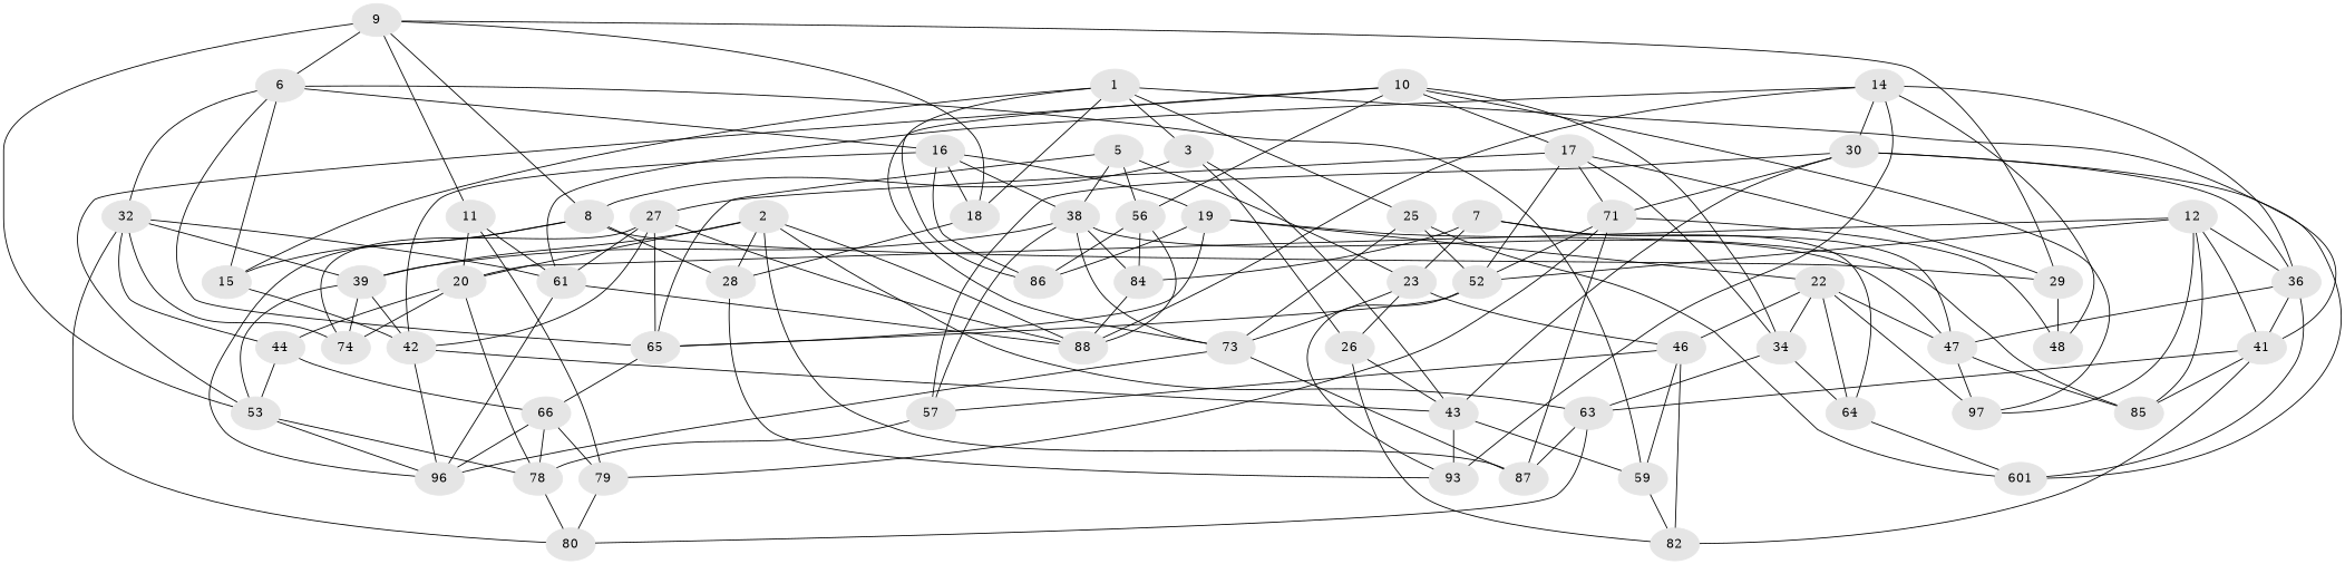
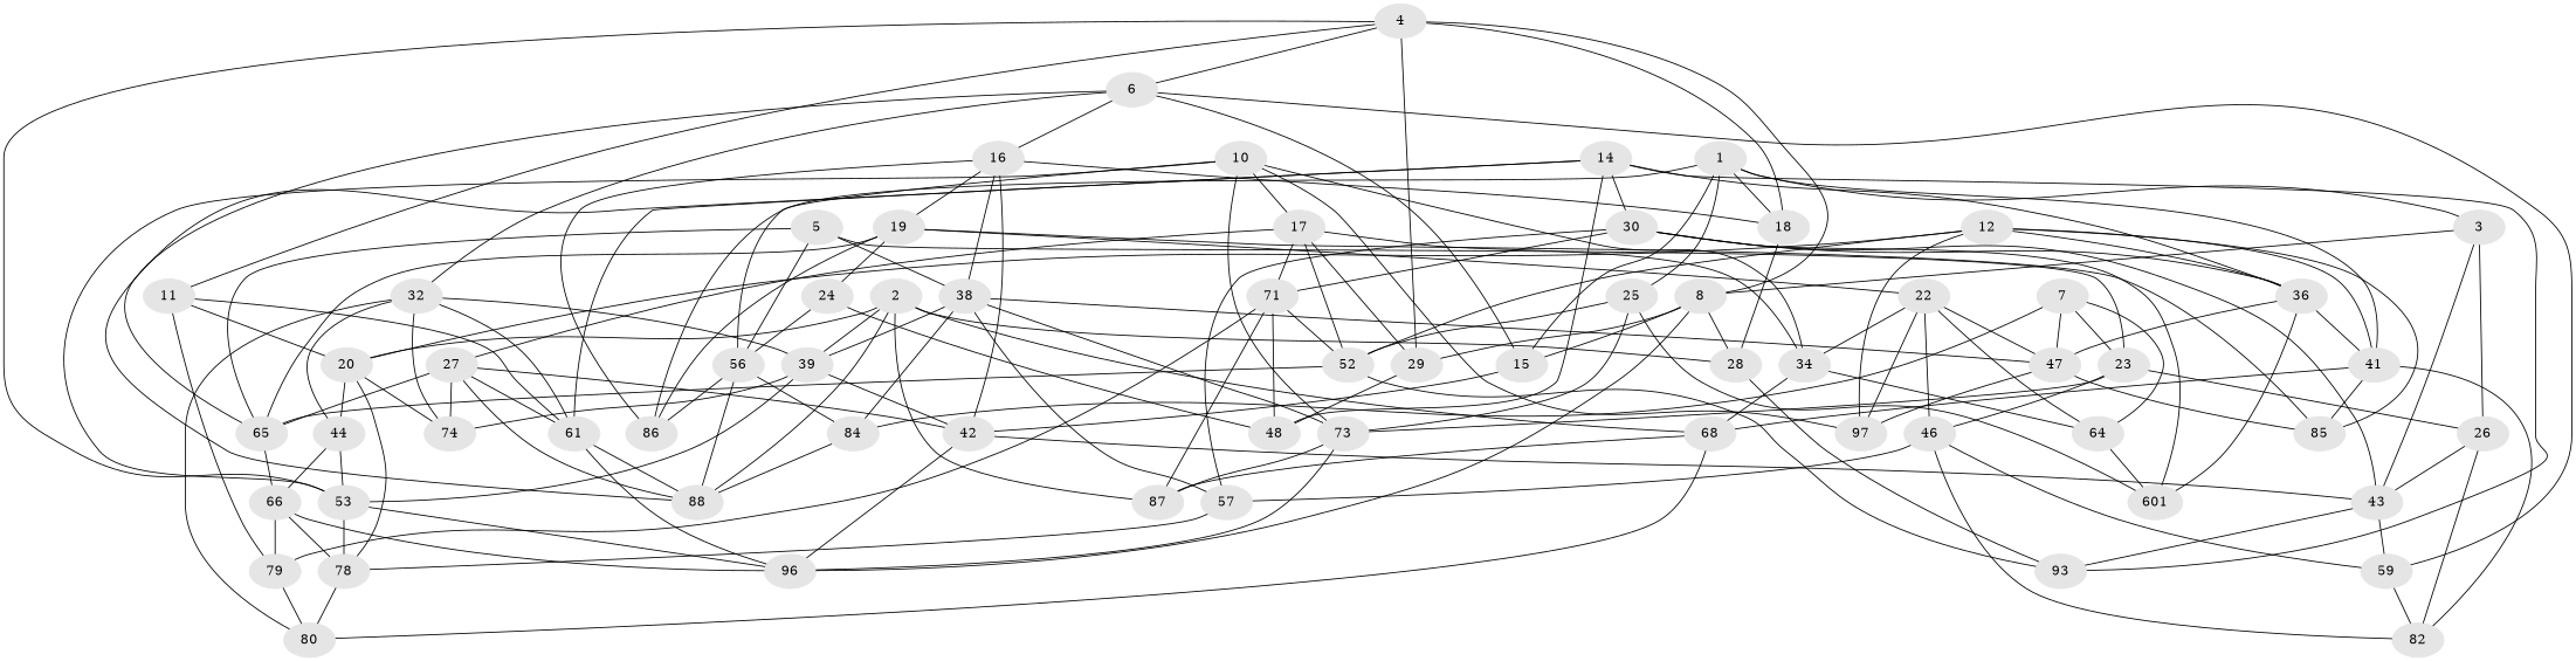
  graph {
    node [color=gray90 style=filled]
    1 [super="+54"]
    3
    15
    18
    25
    41 [super="+96"]
    86
    8 [super="+37"]
    26
    43 [super="+45"]
    42 [super="+55"]
    28
    73 [super="+91"]
    52 [super="+69"]
    n15 [label=601]
-   68 [super="+92" label=63]
+   68 [super="+92"]
    85
    82
    2 [super="+35"]
    20 [super="+33"]
    39 [super="+67"]
    87
    88 [super="+94"]
    44
    74
    78 [super="+81"]
    93
    53 [super="+83"]
    80
    n30 [label=29]
    n31 [label=96 super="+103"]
    59
-   4 [super="+72" label=9]
+   4 [super="+72"]
    6 [super="+9"]
    11
    65 [super="+100"]
    16 [super="+40"]
    32 [super="+70"]
    61 [super="+98"]
    79
    n41 [label=48]
    23 [super="+63"]
    46 [super="+50"]
    5
    38 [super="+71"]
    56 [super="+62"]
    47 [super="+77"]
    84
    57
    66 [super="+76"]
    19 [super="+60"]
    7
    64
    97
    10 [super="+13"]
    17 [super="+51"]
    34 [super="+95"]
    27 [super="+49"]
    n59 [label=71 super="+89"]
    12 [super="+29"]
    36 [super="+90"]
    14 [super="+75"]
    30 [super="+102"]
    22 [super="+48"]
+   24
    1 -- 3
    1 -- 15
    1 -- 18
    1 -- 25
    1 -- 41
    1 -- 86
    3 -- 8
    3 -- 26
    3 -- 43
    15 -- 42
    18 -- 28
    25 -- 73
    25 -- 52
    25 -- n15
    41 -- 68
    41 -- 85
    41 -- 82
    8 -- 15
    8 -- 28
    8 -- n30
    8 -- n31
    26 -- 43
    26 -- 82
    43 -- 93
    43 -- 59
    42 -- 43
    42 -- n31
    28 -- 93
    73 -- 87
    73 -- n31
    52 -- 93
    52 -- 65
    68 -- 87
    68 -- 80
    2 -- 28
    2 -- 68
    2 -- 20
    2 -- 39
    2 -- 87
    2 -- 88
    20 -- 44
    20 -- 74
    20 -- 78
    39 -- 42
    39 -- 74
    39 -- 53
    44 -- 53
    44 -- 66
    78 -- 80
    53 -- 78
    53 -- n31
    n30 -- n41
    59 -- 82
    4 -- 18
    4 -- 8
    4 -- 53
    4 -- n30
    4 -- 6
    4 -- 11
    6 -- 15
    6 -- 59
    6 -- 65
    6 -- 16
    6 -- 32
    11 -- 20
    11 -- 61
    11 -- 79
    65 -- 66
    16 -- 18
    16 -- 86
    16 -- 42
    16 -- 38
    16 -- 19
    32 -- 39
    32 -- 44
    32 -- 74
    32 -- 80
    32 -- 61
    61 -- 88
    61 -- n31
    79 -- 80
    23 -- 26
    23 -- 73
    23 -- 46 [weight=2]
    46 -- 82
    46 -- 59
    46 -- 57
    5 -- 65
    5 -- 23
    5 -- 38
    5 -- 56
    38 -- 73
    38 -- 39
    38 -- 47
    38 -- 84
    38 -- 57
    56 -- 86
    56 -- 88
    56 -- 84
    47 -- 85
    47 -- 97
    84 -- 88
    57 -- 78
    66 -- 78 [weight=2]
    66 -- n31
    66 -- 79
    19 -- 86
    19 -- 85
    19 -- 65
    19 -- 22
+   19 -- 24
    7 -- 23
    7 -- 47
    7 -- 84
    7 -- 64
    64 -- n15
    10 -- 73
    10 -- 53
    10 -- 56
    10 -- 97
    10 -- 17
    10 -- 34
    17 -- 52
    17 -- n30
    17 -- 34
    17 -- 27
    17 -- n59
    34 -- 68 [weight=2]
    34 -- 64
    27 -- 42
    27 -- 88
    27 -- 74
    27 -- 65
    27 -- 61
    n59 -- 52
    n59 -- 87
    n59 -- 79
    n59 -- n41
    12 -- 41
    12 -- 52
    12 -- 85
    12 -- 20
    12 -- 97
    12 -- 36
    36 -- 41
    36 -- n15
    36 -- 47
    14 -- 88
    14 -- 93
    14 -- 61
    14 -- n41
    14 -- 36
    14 -- 30
    30 -- 43
    30 -- n15
    30 -- 57
    30 -- n59
    30 -- 36
    22 -- 46
    22 -- 47
    22 -- 64
    22 -- 97
    22 -- 34
+   24 -- n41
+   24 -- 56
  }
